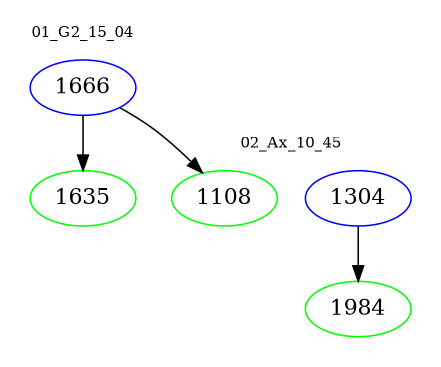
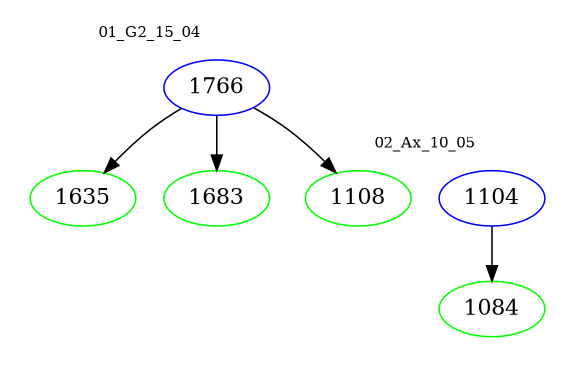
  digraph {
    node [color=green]
    edge [color=black]
-   n1 [color=blue label=1304]
-   n2 [label=1984]
+   n1 [color=blue label=1104]
+   n2 [label=1084]
    n3 [label=1108]
-   n4 [color=blue label=1666]
+   n4 [color=blue label=1766]
    n5 [label=1635]
+   n6 [label=1683]
    subgraph cluster_1 {
      color=white
      fontsize=10
-     label="02_Ax_10_45"
+     label="02_Ax_10_05"
      n1
      n2
      n3
    }
    subgraph cluster_2 {
      color=white
      fontsize=10
      label="01_G2_15_04"
      n4
      n5
+     n6
    }
    n1 -> n2
    n4 -> n3
    n4 -> n5
+   n4 -> n6
  }
